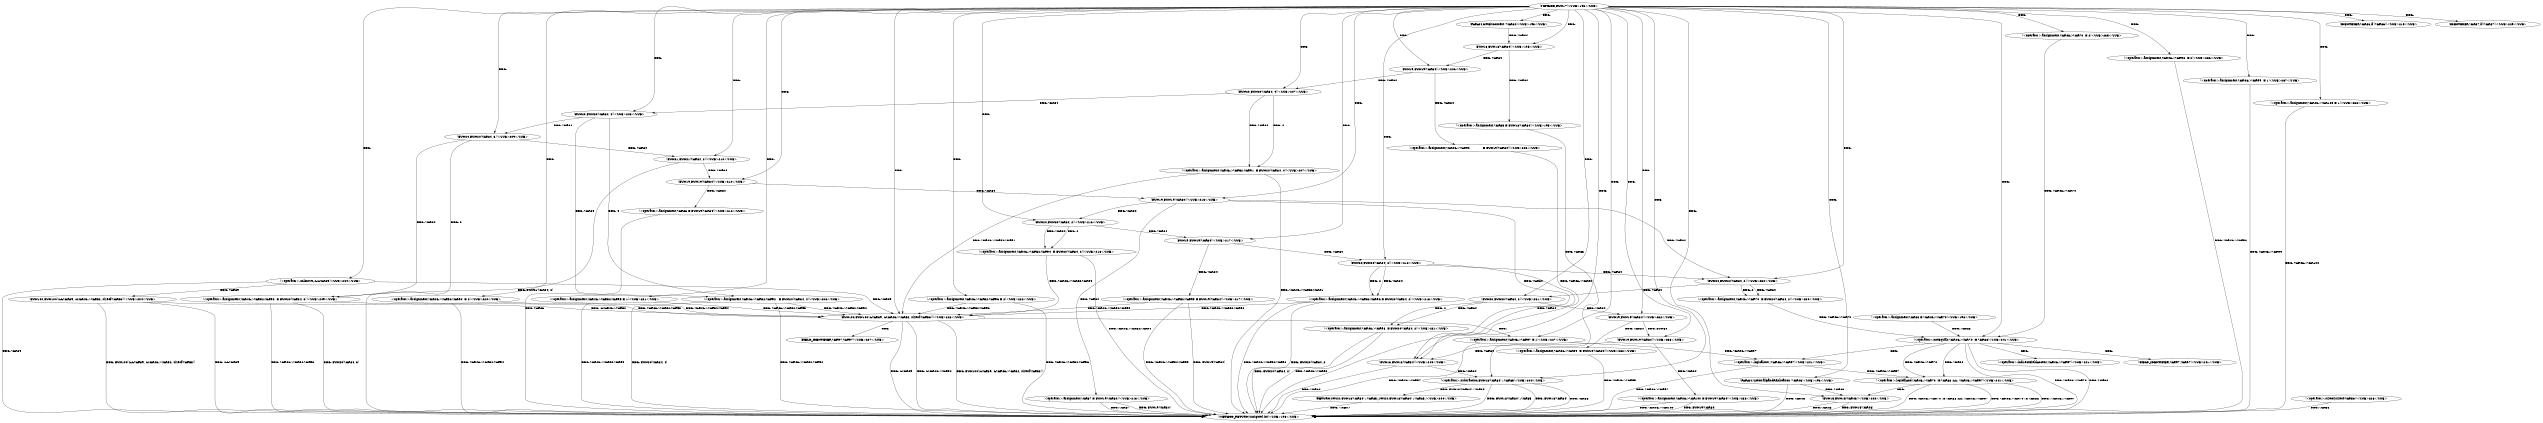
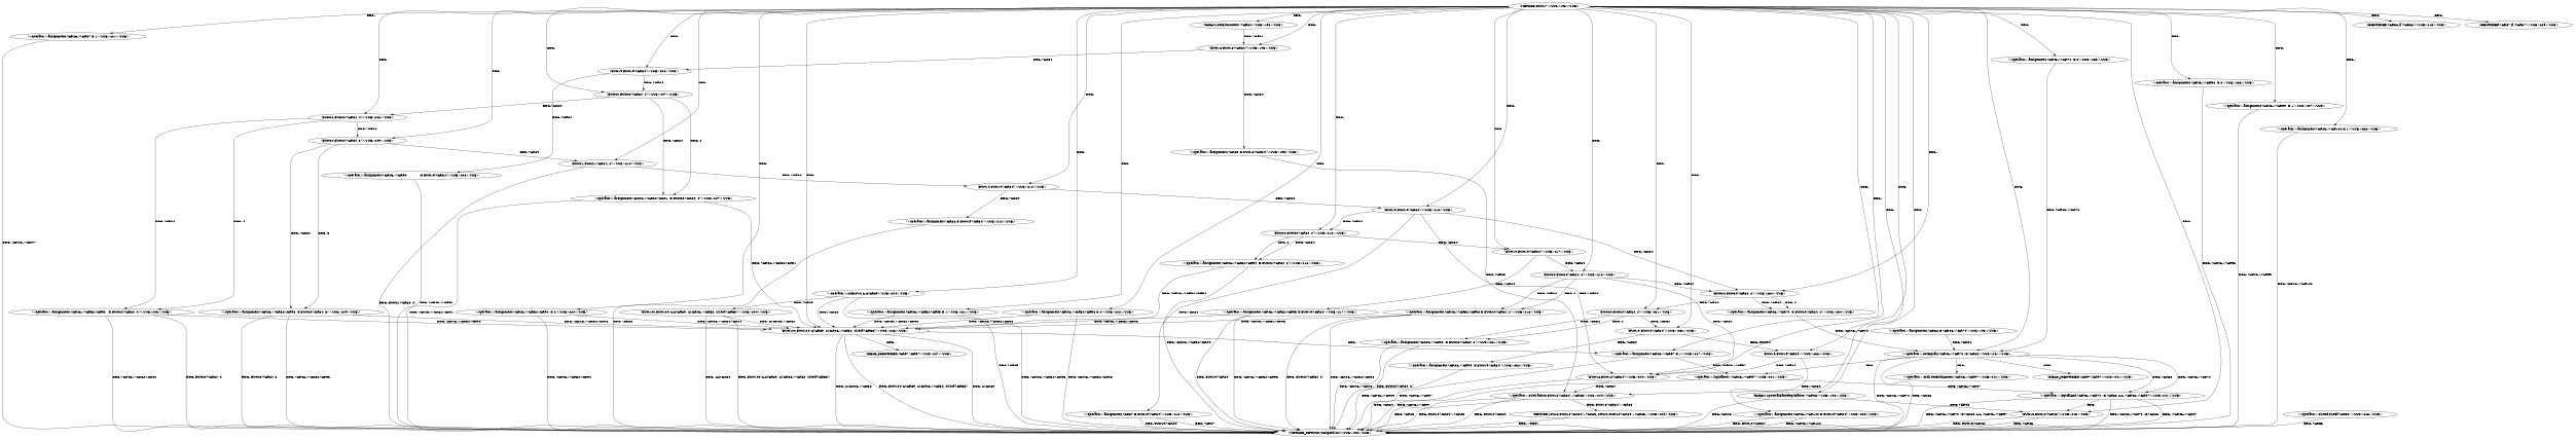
  digraph {
    n1 [label="(METHOD,FUN17)<SUB>193</SUB>"]
    n2 [label="(PARAM,SpectralBandReplication *VAR46)<SUB>193</SUB>"]
    n3 [label="(PARAM,GetBitContext *VAR84)<SUB>193</SUB>"]
+   n4 [label="(&lt;operator&gt;.assignment,VAR46-&gt;VAR47 = 1)<SUB>201</SUB>"]
    n5 [label="(FUN21,FUN21(VAR84, 2))<SUB>210</SUB>"]
    n6 [label="(IDENTIFIER,VAR86,if (VAR86))<SUB>215</SUB>"]
    n7 [label="(FUN100,FUN100(&amp;VAR89, &amp;VAR46-&gt;VAR52, sizeof(VAR53)))<SUB>226</SUB>"]
    n8 [label="(IDENTIFIER,VAR87,if (VAR87))<SUB>229</SUB>"]
    n9 [label="(&lt;operator&gt;.subtraction,FUN18(VAR84) - VAR85)<SUB>244</SUB>"]
    n10 [label="(FUN18,FUN18(VAR84))<SUB>195</SUB>"]
    n11 [label="(&lt;operator&gt;.unknown,&amp;&amp;VAR89)<SUB>204</SUB>"]
    n12 [label="(FUN19,FUN19(VAR84))<SUB>206</SUB>"]
    n13 [label="(FUN20,FUN20(VAR84, 4))<SUB>207</SUB>"]
    n14 [label="(FUN20,FUN20(VAR84, 4))<SUB>208</SUB>"]
    n15 [label="(FUN20,FUN20(VAR84, 3))<SUB>209</SUB>"]
    n16 [label="(FUN19,FUN19(VAR84))<SUB>212</SUB>"]
    n17 [label="(FUN19,FUN19(VAR84))<SUB>213</SUB>"]
    n18 [label="(&lt;operator&gt;.assignment,VAR46-&gt;VAR97 = 1)<SUB>227</SUB>"]
    n19 [label="(FUN15,FUN15(VAR46))<SUB>242</SUB>"]
    n20 [label="(&lt;operator&gt;.assignment,VAR46-&gt;VAR52.VAR94  = 2)<SUB>220</SUB>"]
    n21 [label="(&lt;operator&gt;.assignment,VAR46-&gt;VAR52.VAR95 = 1)<SUB>221</SUB>"]
    n22 [label="(&lt;operator&gt;.assignment,VAR46-&gt;VAR52.VAR96 = 2)<SUB>222</SUB>"]
    n23 [label="(&lt;operator&gt;.assignment,VAR46-&gt;VAR70  = 2)<SUB>235</SUB>"]
    n24 [label="(&lt;operator&gt;.assignment,VAR46-&gt;VAR98  = 2)<SUB>236</SUB>"]
    n25 [label="(&lt;operator&gt;.assignment,VAR46-&gt;VAR99  = 1)<SUB>237</SUB>"]
    n26 [label="(&lt;operator&gt;.assignment,VAR46-&gt;VAR100 = 1)<SUB>238</SUB>"]
    n27 [label="(&lt;operator&gt;.notEquals,VAR46-&gt;VAR70 != VAR88)<SUB>241</SUB>"]
    n28 [label="(FUN18,FUN18(VAR84))<SUB>244</SUB>"]
    n29 [label="(FUN20,FUN20(VAR84, 2))<SUB>216</SUB>"]
    n30 [label="(FUN19,FUN19(VAR84))<SUB>217</SUB>"]
    n31 [label="(FUN20,FUN20(VAR84, 2))<SUB>218</SUB>"]
    n32 [label="(FUN20,FUN20(VAR84, 2))<SUB>230</SUB>"]
    n33 [label="(FUN20,FUN20(VAR84, 2))<SUB>231</SUB>"]
    n34 [label="(FUN19,FUN19(VAR84))<SUB>232</SUB>"]
    n35 [label="(FUN19,FUN19(VAR84))<SUB>233</SUB>"]
    n36 [label="(METHOD_RETURN,unsigned int)<SUB>193</SUB>"]
    n37 [label="(FIELD_IDENTIFIER,VAR97,VAR97)<SUB>227</SUB>"]
    n38 [label="(RETURN,return FUN18(VAR84) - VAR85;,return FUN18(VAR84) - VAR85;)<SUB>244</SUB>"]
    n39 [label="(&lt;operator&gt;.assignment,VAR85 = FUN18(VAR84))<SUB>195</SUB>"]
    n40 [label="(FUN100,FUN100(&amp;&amp;VAR89, &amp;VAR46-&gt;VAR52, sizeof(VAR53)))<SUB>204</SUB>"]
    n41 [label="(&lt;operator&gt;.assignment,VAR46-&gt;VAR90              = FUN19(VAR84))<SUB>206</SUB>"]
    n42 [label="(&lt;operator&gt;.assignment,VAR46-&gt;VAR52.VAR91  = FUN20(VAR84, 4))<SUB>207</SUB>"]
    n43 [label="(&lt;operator&gt;.assignment,VAR46-&gt;VAR52.VAR92   = FUN20(VAR84, 4))<SUB>208</SUB>"]
    n44 [label="(&lt;operator&gt;.assignment,VAR46-&gt;VAR52.VAR93  = FUN20(VAR84, 3))<SUB>209</SUB>"]
    n45 [label="(&lt;operator&gt;.assignment,VAR86 = FUN19(VAR84))<SUB>212</SUB>"]
    n46 [label="(&lt;operator&gt;.assignment,VAR87 = FUN19(VAR84))<SUB>213</SUB>"]
    n47 [label="(&lt;operator&gt;.logicalNot,!VAR46-&gt;VAR97)<SUB>241</SUB>"]
    n48 [label="(&lt;operator&gt;.logicalAnd,VAR46-&gt;VAR70 != VAR88 &amp;&amp; !VAR46-&gt;VAR97)<SUB>241</SUB>"]
    n49 [label="(&lt;operator&gt;.indirectFieldAccess,VAR46-&gt;VAR97)<SUB>241</SUB>"]
    n50 [label="(FIELD_IDENTIFIER,VAR97,VAR97)<SUB>241</SUB>"]
    n51 [label="(&lt;operator&gt;.assignment,VAR46-&gt;VAR52.VAR94  = FUN20(VAR84, 2))<SUB>216</SUB>"]
    n52 [label="(&lt;operator&gt;.assignment,VAR46-&gt;VAR52.VAR95 = FUN19(VAR84))<SUB>217</SUB>"]
    n53 [label="(&lt;operator&gt;.assignment,VAR46-&gt;VAR52.VAR96 = FUN20(VAR84, 2))<SUB>218</SUB>"]
    n54 [label="(&lt;operator&gt;.assignment,VAR46-&gt;VAR70  = FUN20(VAR84, 2))<SUB>230</SUB>"]
    n55 [label="(&lt;operator&gt;.assignment,VAR46-&gt;VAR98  = FUN20(VAR84, 2))<SUB>231</SUB>"]
    n56 [label="(&lt;operator&gt;.assignment,VAR46-&gt;VAR99  = FUN19(VAR84))<SUB>232</SUB>"]
    n57 [label="(&lt;operator&gt;.assignment,VAR46-&gt;VAR100 = FUN19(VAR84))<SUB>233</SUB>"]
    n58 [label="(&lt;operator&gt;.assignment,VAR88 = VAR46-&gt;VAR70)<SUB>198</SUB>"]
    n59 [label="(&lt;operator&gt;.sizeOf,sizeof(VAR53))<SUB>226</SUB>"]
    n1 -> n2 [label="DDG: "]
    n1 -> n3 [label="DDG: "]
+   n1 -> n4 [label="DDG: "]
    n1 -> n5 [label="DDG: "]
    n1 -> n6 [label="DDG: "]
    n1 -> n7 [label="DDG: "]
    n1 -> n8 [label="DDG: "]
    n1 -> n9 [label="DDG: "]
    n1 -> n10 [label="DDG: "]
    n1 -> n11 [label="DDG: "]
    n1 -> n12 [label="DDG: "]
    n1 -> n13 [label="DDG: "]
    n1 -> n14 [label="DDG: "]
    n1 -> n15 [label="DDG: "]
    n1 -> n16 [label="DDG: "]
    n1 -> n17 [label="DDG: "]
    n1 -> n18 [label="DDG: "]
    n1 -> n19 [label="DDG: "]
    n1 -> n20 [label="DDG: "]
    n1 -> n21 [label="DDG: "]
    n1 -> n22 [label="DDG: "]
    n1 -> n23 [label="DDG: "]
    n1 -> n24 [label="DDG: "]
    n1 -> n25 [label="DDG: "]
    n1 -> n26 [label="DDG: "]
    n1 -> n27 [label="DDG: "]
    n1 -> n28 [label="DDG: "]
    n1 -> n29 [label="DDG: "]
    n1 -> n30 [label="DDG: "]
    n1 -> n31 [label="DDG: "]
    n1 -> n32 [label="DDG: "]
    n1 -> n33 [label="DDG: "]
    n1 -> n34 [label="DDG: "]
    n1 -> n35 [label="DDG: "]
    n2 -> n19 [label="DDG: VAR46"]
    n2 -> n36 [label="DDG: VAR46"]
    n3 -> n10 [label="DDG: VAR84"]
+   n4 -> n36 [label="DDG: VAR46-&gt;VAR47"]
    n5 -> n16 [label="DDG: VAR84"]
    n5 -> n36 [label="DDG: FUN21(VAR84, 2)"]
    n7 -> n18 [label="CDG: "]
    n7 -> n36 [label="DDG: &amp;VAR89"]
    n7 -> n36 [label="DDG: &amp;VAR46-&gt;VAR52"]
    n7 -> n36 [label="DDG: FUN100(&amp;VAR89, &amp;VAR46-&gt;VAR52, sizeof(VAR53))"]
    n7 -> n37 [label="CDG: "]
    n9 -> n36 [label="DDG: FUN18(VAR84)"]
    n9 -> n36 [label="DDG: VAR85"]
    n9 -> n36 [label="DDG: FUN18(VAR84) - VAR85"]
    n9 -> n38 [label="DDG: FUN18(VAR84) - VAR85"]
    n10 -> n12 [label="DDG: VAR84"]
    n10 -> n39 [label="DDG: VAR84"]
    n11 -> n7 [label="DDG: VAR89"]
    n11 -> n36 [label="DDG: VAR89"]
    n11 -> n40 [label="DDG: VAR89"]
    n12 -> n13 [label="DDG: VAR84"]
    n12 -> n41 [label="DDG: VAR84"]
    n13 -> n14 [label="DDG: VAR84"]
    n13 -> n42 [label="DDG: VAR84"]
    n13 -> n42 [label="DDG: 4"]
    n14 -> n15 [label="DDG: VAR84"]
    n14 -> n43 [label="DDG: VAR84"]
    n14 -> n43 [label="DDG: 4"]
    n15 -> n5 [label="DDG: VAR84"]
    n15 -> n44 [label="DDG: VAR84"]
    n15 -> n44 [label="DDG: 3"]
    n16 -> n17 [label="DDG: VAR84"]
    n16 -> n45 [label="DDG: VAR84"]
    n17 -> n28 [label="DDG: VAR84"]
    n17 -> n29 [label="DDG: VAR84"]
    n17 -> n32 [label="DDG: VAR84"]
    n17 -> n46 [label="DDG: VAR84"]
    n18 -> n36 [label="DDG: VAR46-&gt;VAR97"]
    n18 -> n47 [label="DDG: VAR46-&gt;VAR97"]
    n19 -> n36 [label="DDG: VAR46"]
    n19 -> n36 [label="DDG: FUN15(VAR46)"]
    n20 -> n7 [label="DDG: VAR46-&gt;VAR52.VAR94"]
    n20 -> n36 [label="DDG: VAR46-&gt;VAR52.VAR94"]
    n21 -> n7 [label="DDG: VAR46-&gt;VAR52.VAR95"]
    n21 -> n36 [label="DDG: VAR46-&gt;VAR52.VAR95"]
    n22 -> n7 [label="DDG: VAR46-&gt;VAR52.VAR96"]
    n22 -> n36 [label="DDG: VAR46-&gt;VAR52.VAR96"]
    n23 -> n27 [label="DDG: VAR46-&gt;VAR70"]
    n24 -> n36 [label="DDG: VAR46-&gt;VAR98"]
    n25 -> n36 [label="DDG: VAR46-&gt;VAR99"]
    n26 -> n36 [label="DDG: VAR46-&gt;VAR100"]
    n27 -> n36 [label="DDG: VAR46-&gt;VAR70"]
    n27 -> n36 [label="DDG: VAR88"]
    n27 -> n47 [label="CDG: "]
    n27 -> n48 [label="DDG: VAR46-&gt;VAR70"]
    n27 -> n48 [label="DDG: VAR88"]
    n27 -> n49 [label="CDG: "]
    n27 -> n50 [label="CDG: "]
    n28 -> n9 [label="DDG: VAR84"]
    n28 -> n36 [label="DDG: VAR84"]
    n29 -> n30 [label="DDG: VAR84"]
    n29 -> n51 [label="DDG: VAR84"]
    n29 -> n51 [label="DDG: 2"]
    n30 -> n31 [label="DDG: VAR84"]
    n30 -> n52 [label="DDG: VAR84"]
    n31 -> n28 [label="DDG: VAR84"]
    n31 -> n32 [label="DDG: VAR84"]
    n31 -> n53 [label="DDG: VAR84"]
    n31 -> n53 [label="DDG: 2"]
    n32 -> n33 [label="DDG: VAR84"]
    n32 -> n54 [label="DDG: VAR84"]
    n32 -> n54 [label="DDG: 2"]
    n33 -> n34 [label="DDG: VAR84"]
    n33 -> n55 [label="DDG: VAR84"]
    n33 -> n55 [label="DDG: 2"]
    n34 -> n35 [label="DDG: FUN84"]
    n34 -> n56 [label="DDG: VAR84"]
    n35 -> n28 [label="DDG: VAR84"]
    n35 -> n57 [label="DDG: VAR84"]
    n38 -> n36 [label="DDG: &lt;RET&gt;"]
    n39 -> n9 [label="DDG: VAR85"]
    n40 -> n7 [label="DDG: &amp;VAR46-&gt;VAR52"]
    n40 -> n36 [label="DDG: &amp;&amp;VAR89"]
    n40 -> n36 [label="DDG: FUN100(&amp;&amp;VAR89, &amp;VAR46-&gt;VAR52, sizeof(VAR53))"]
    n41 -> n36 [label="DDG: VAR46-&gt;VAR90"]
    n42 -> n7 [label="DDG: VAR46-&gt;VAR52.VAR91"]
    n42 -> n36 [label="DDG: VAR46-&gt;VAR52.VAR91"]
    n43 -> n7 [label="DDG: VAR46-&gt;VAR52.VAR92"]
    n43 -> n36 [label="DDG: VAR46-&gt;VAR52.VAR92"]
    n43 -> n36 [label="DDG: FUN20(VAR84, 4)"]
    n44 -> n7 [label="DDG: VAR46-&gt;VAR52.VAR93"]
    n44 -> n36 [label="DDG: VAR46-&gt;VAR52.VAR93"]
    n44 -> n36 [label="DDG: FUN20(VAR84, 3)"]
    n45 -> n36 [label="DDG: VAR86"]
    n46 -> n36 [label="DDG: VAR87"]
    n46 -> n36 [label="DDG: FUN19(VAR84)"]
    n47 -> n36 [label="DDG: VAR46-&gt;VAR97"]
    n47 -> n48 [label="DDG: VAR46-&gt;VAR97"]
    n48 -> n19 [label="CDG: "]
    n48 -> n36 [label="DDG: VAR46-&gt;VAR70 != VAR88"]
    n48 -> n36 [label="DDG: !VAR46-&gt;VAR97"]
    n48 -> n36 [label="DDG: VAR46-&gt;VAR70 != VAR88 &amp;&amp; !VAR46-&gt;VAR97"]
    n51 -> n7 [label="DDG: VAR46-&gt;VAR52.VAR94"]
    n51 -> n36 [label="DDG: VAR46-&gt;VAR52.VAR94"]
    n52 -> n7 [label="DDG: VAR46-&gt;VAR52.VAR95"]
    n52 -> n36 [label="DDG: VAR46-&gt;VAR52.VAR95"]
    n52 -> n36 [label="DDG: FUN19(VAR84)"]
    n53 -> n7 [label="DDG: VAR46-&gt;VAR52.VAR96"]
    n53 -> n36 [label="DDG: VAR46-&gt;VAR52.VAR96"]
    n53 -> n36 [label="DDG: FUN20(VAR84, 2)"]
    n54 -> n27 [label="DDG: VAR46-&gt;VAR70"]
    n55 -> n36 [label="DDG: VAR46-&gt;VAR98"]
    n55 -> n36 [label="DDG: FUN20(VAR84, 2)"]
    n56 -> n36 [label="DDG: VAR46-&gt;VAR99"]
    n57 -> n36 [label="DDG: VAR46-&gt;VAR100"]
    n57 -> n36 [label="DDG: FUN19(VAR84)"]
    n58 -> n27 [label="DDG: VAR88"]
    n59 -> n36 [label="DDG: VAR53"]
  }
